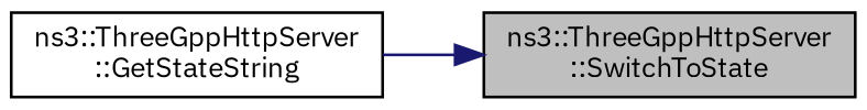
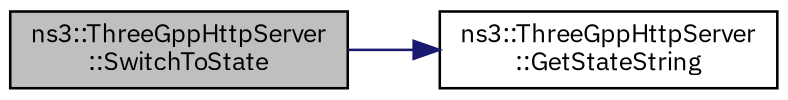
  digraph {
    rankdir=LR
    fontname="IBM Plex Sans"
    node [color=black fontname="IBM Plex Sans" fontsize=10 shape=record style=filled]
    n1 [fillcolor=grey75 fontcolor=black height=0.2 label="ns3::ThreeGppHttpServer\l::SwitchToState" width=0.4]
    n2 [fillcolor=white height=0.2 label="ns3::ThreeGppHttpServer\l::GetStateString" width=0.4]
-   n2 -> n1 [color=midnightblue fontname="IBM Plex Sans" fontsize=10 labelfontname=Helvetica labelfontsize=10 style=solid]
+   n1 -> n2 [color=midnightblue fontname="IBM Plex Sans" fontsize=10 labelfontname=Helvetica labelfontsize=10 style=solid]
  }
